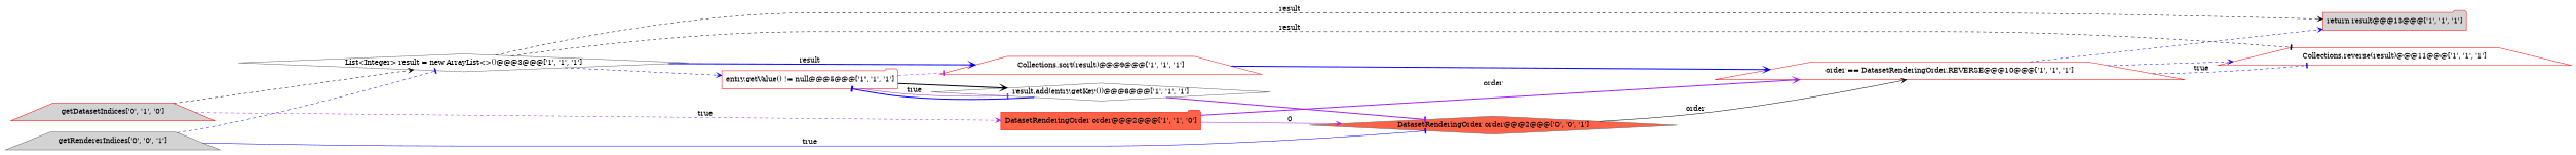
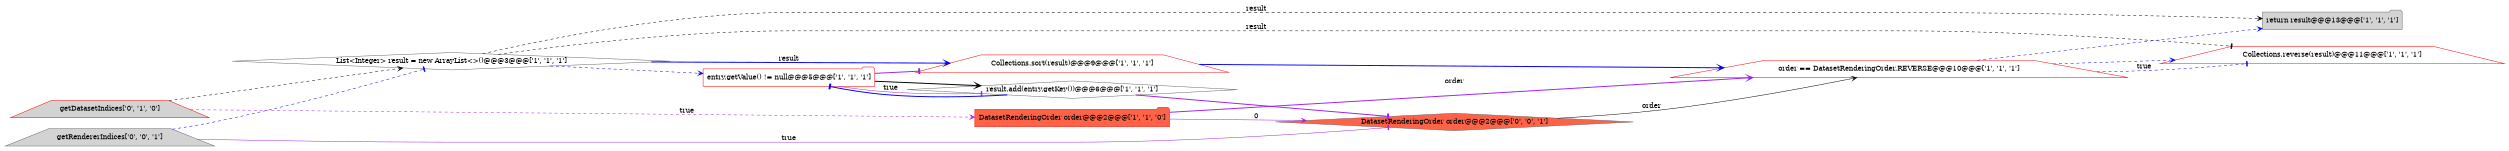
  digraph {
    rankdir=LR
    node [color=red fillcolor=white shape=trapezium style=filled]
    edge [arrowhead=vee color=blue style=dashed]
    n1 [fillcolor=lightgray label="getDatasetIndices['0', '1', '0']"]
    n2 [color=gray40 label="List<Integer> result = new ArrayList<>()@@@3@@@['1', '1', '1']" shape=diamond]
    n3 [fillcolor=tomato label="DatasetRenderingOrder order@@@2@@@['1', '1', '0']" shape=folder]
    n4 [label="Collections.sort(result)@@@9@@@['1', '1', '1']"]
    n5 [label="entry.getValue() != null@@@5@@@['1', '1', '1']" shape=folder]
    n6 [label="Collections.reverse(result)@@@11@@@['1', '1', '1']"]
-   n7 [fillcolor=lightgray label="return result@@@13@@@['1', '1', '1']" shape=folder]
+   n7 [color=gray40 fillcolor=lightgray label="return result@@@13@@@['1', '1', '1']" shape=folder]
    n8 [label="order == DatasetRenderingOrder.REVERSE@@@10@@@['1', '1', '1']"]
    n9 [color=gray40 fillcolor=tomato label="DatasetRenderingOrder order@@@2@@@['0', '0', '1']" shape=diamond]
    n10 [color=gray40 label="result.add(entry.getKey())@@@6@@@['1', '1', '1']" shape=diamond]
    n11 [color=gray40 fillcolor=lightgray label="getRendererIndices['0', '0', '1']"]
    n1 -> n2 [color=black]
    n1 -> n3 [color=purple label=true]
    n2 -> n4 [label=result style=bold]
    n2 -> n5
    n2 -> n6 [arrowhead=tee color=black label=result]
    n2 -> n7 [color=black label=result]
    n3 -> n8 [color=purple label=order style=bold]
    n3 -> n9 [color=purple label=0 style=solid]
    n4 -> n8 [style=bold]
-   n5 -> n4 [arrowhead=tee color=purple]
+   n5 -> n4 [arrowhead=tee color=purple style=bold]
    n5 -> n10 [color=black style=bold]
    n5 -> n10 [arrowhead=tee color=purple label=true style=solid]
    n8 -> n6
    n8 -> n6 [arrowhead=tee label=true]
    n8 -> n7
    n9 -> n8 [color=black label=order style=solid]
    n10 -> n5 [arrowhead=tee style=bold]
    n10 -> n9 [arrowhead=tee color=purple style=bold]
    n11 -> n2 [arrowhead=tee]
-   n11 -> n9 [arrowhead=tee label=true style=solid]
+   n11 -> n9 [arrowhead=tee color=purple label=true style=solid]
  }
